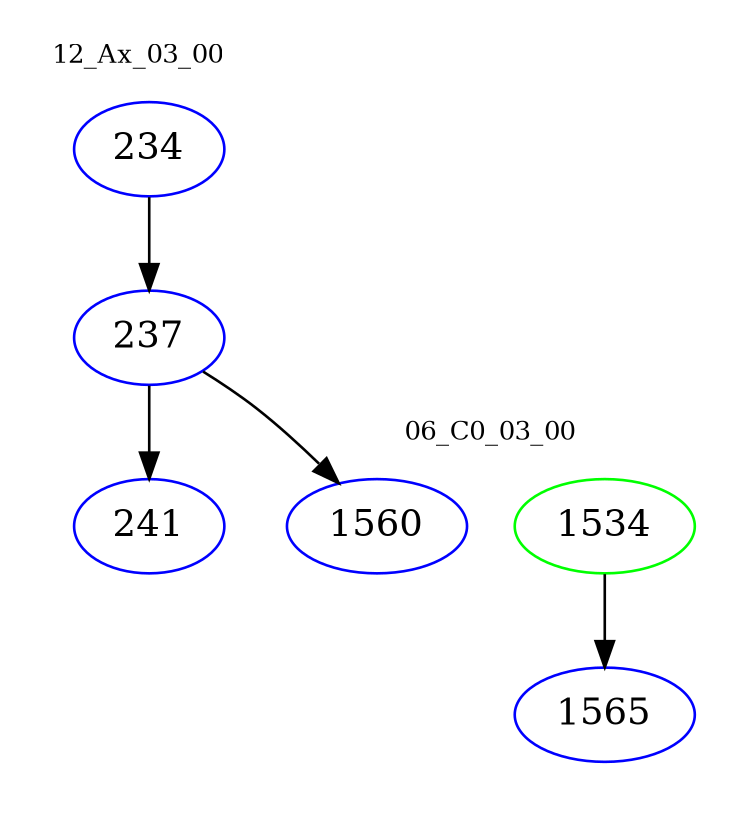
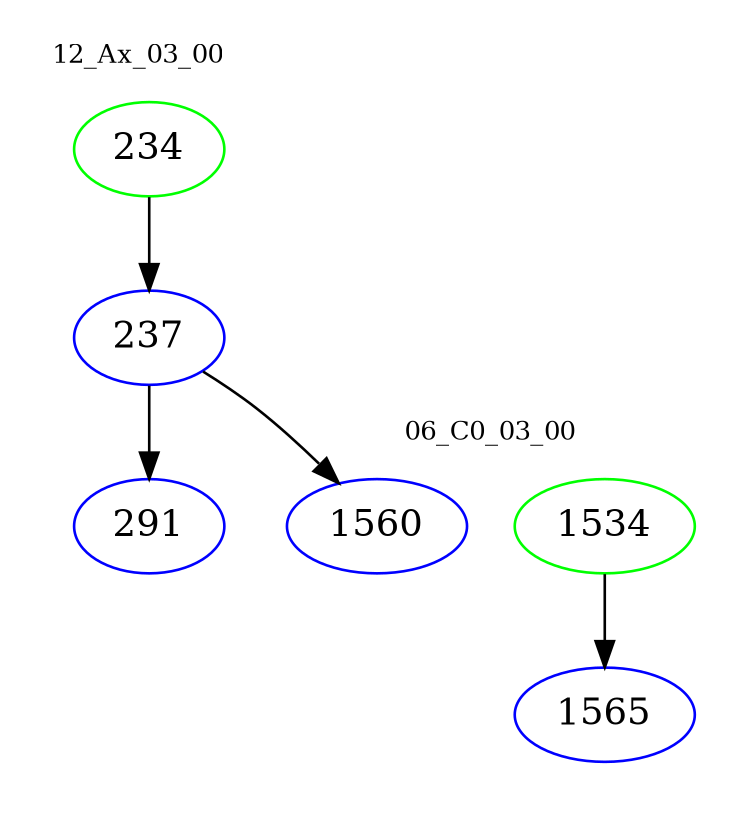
  digraph {
    node [color=blue]
    edge [color=black]
-   n1 [label=234]
+   n1 [color=green label=234]
    n2 [label=237]
-   n3 [label=241]
+   n3 [label=291]
    n4 [color=green label=1534]
    n5 [label=1565]
    n6 [label=1560]
    subgraph cluster_1 {
      color=white
      fontsize=10
      label="12_Ax_03_00"
      n1
      n2
      n3
    }
    subgraph cluster_2 {
      color=white
      fontsize=10
      label="06_C0_03_00"
      n4
      n5
      n6
    }
    n1 -> n2
    n2 -> n3
    n2 -> n6
    n4 -> n5
  }
